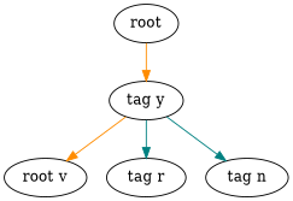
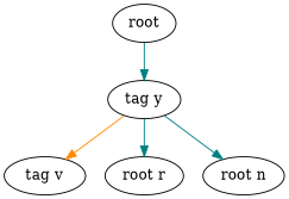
  digraph {
    edge [color=darkorange]
    n1 [label=root]
    n2 [label="tag y"]
-   n3 [label="root v"]
-   n4 [label="tag r"]
-   n5 [label="tag n"]
-   n1 -> n2
+   n3 [label="tag v"]
+   n4 [label="root r"]
+   n5 [label="root n"]
+   n1 -> n2 [color=teal]
    n2 -> n3
    n2 -> n4 [color=teal]
    n2 -> n5 [color=teal]
  }
